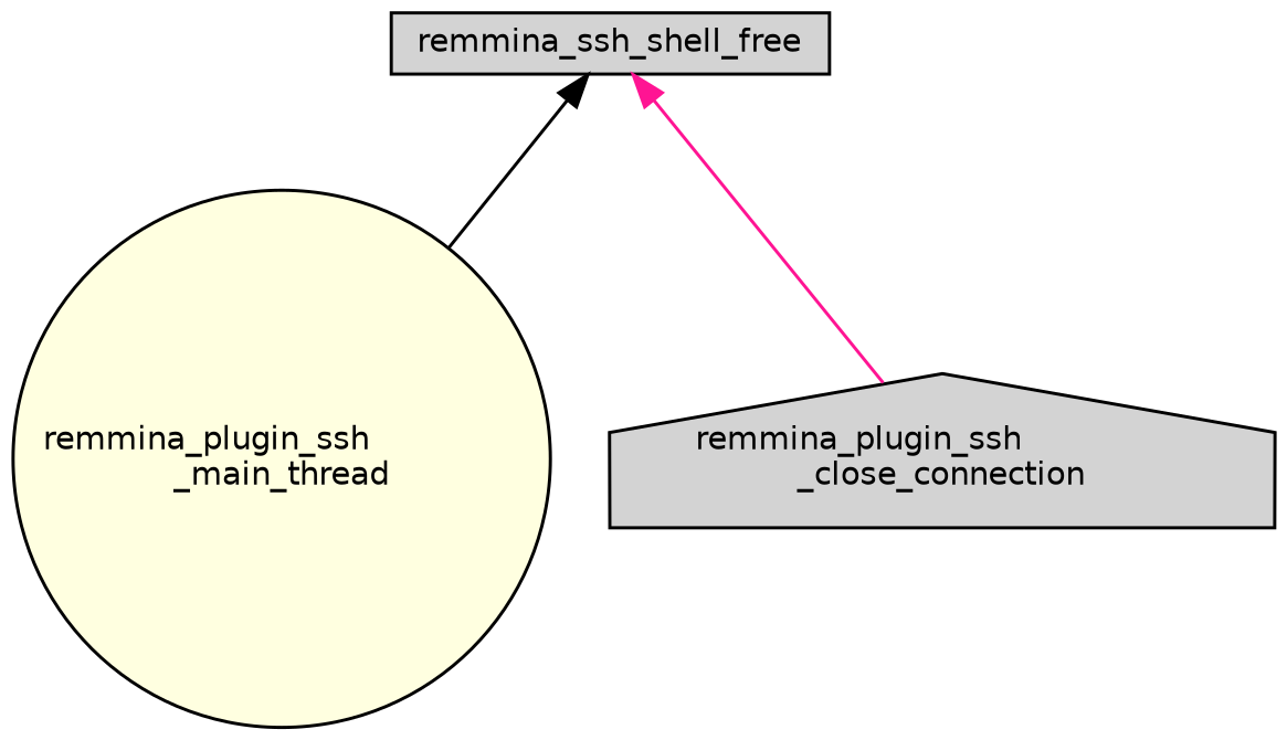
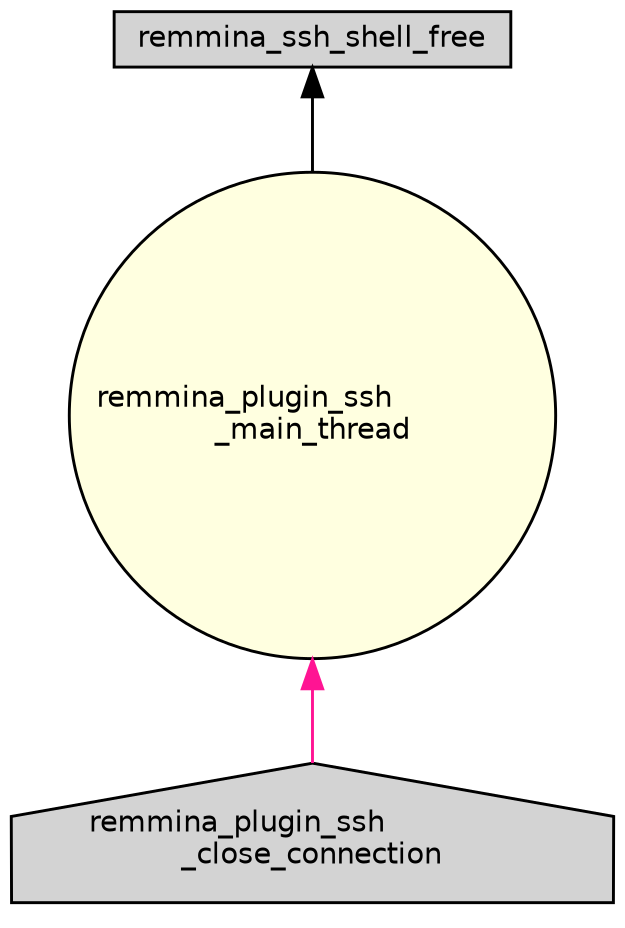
  digraph {
    rankdir=TB
    node [color=black fillcolor=lightgrey fontname=Helvetica fontsize=10 style=filled]
    edge [dir=back fontname=Helvetica fontsize=10 labelfontname=Helvetica labelfontsize=10 style=solid]
    n1 [fontcolor=black height=0.2 label=remmina_ssh_shell_free shape=box width=0.4]
    n2 [fillcolor=lightyellow height=0.2 label="remmina_plugin_ssh\l_main_thread" shape=circle width=0.4]
    n3 [height=0.2 label="remmina_plugin_ssh\l_close_connection" shape=house width=0.4]
    n1 -> n2 [color=black]
-   n1 -> n3 [color=deeppink]
+   n2 -> n3 [color=deeppink]
  }
